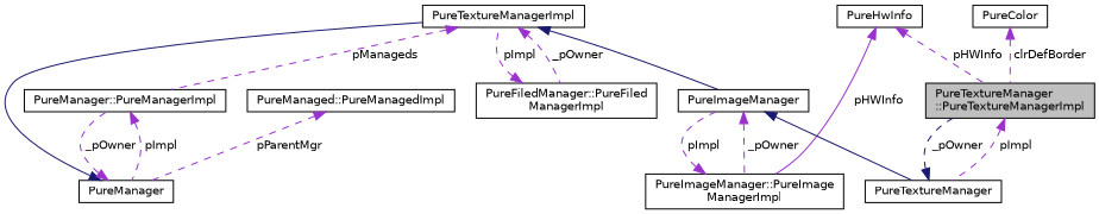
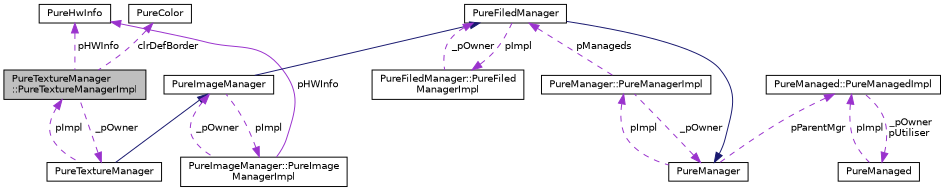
  digraph {
    node [color=black fillcolor=white fontname=Helvetica fontsize=10 shape=record style=filled]
    edge [color=darkorchid3 dir=back fontname=Helvetica fontsize=10 labelfontname=Helvetica labelfontsize=10 style=dashed]
    n1 [fillcolor=grey75 fontcolor=black height=0.2 label="PureTextureManager\l::PureTextureManagerImpl" width=0.4]
    n2 [height=0.2 label=PureTextureManager width=0.4]
    n3 [height=0.2 label=PureHwInfo width=0.4]
    n4 [height=0.2 label="PureImageManager::PureImage\lManagerImpl" width=0.4]
    n5 [height=0.2 label=PureImageManager width=0.4]
-   n6 [height=0.2 label=PureTextureManagerImpl width=0.4]
+   n6 [height=0.2 label=PureFiledManager width=0.4]
    n7 [height=0.2 label="PureFiledManager::PureFiled\lManagerImpl" width=0.4]
    n8 [height=0.2 label="PureManager::PureManagerImpl" width=0.4]
    n9 [height=0.2 label=PureManager width=0.4]
    n10 [height=0.2 label="PureManaged::PureManagedImpl" width=0.4]
+   n11 [height=0.2 label=PureManaged width=0.4]
    n12 [height=0.2 label=PureColor width=0.4]
    n1 -> n2 [label=" pImpl"]
-   n2 -> n1 [color=midnightblue label=" _pOwner"]
+   n2 -> n1 [label=" _pOwner"]
    n3 -> n1 [label=" pHWInfo"]
    n3 -> n4 [label=" pHWInfo" style=solid]
    n4 -> n5 [label=" pImpl"]
    n5 -> n2 [color=midnightblue style=solid]
    n5 -> n4 [label=" _pOwner"]
    n6 -> n5 [color=midnightblue style=solid]
    n6 -> n7 [label=" _pOwner"]
    n6 -> n8 [label=" pManageds"]
    n7 -> n6 [label=" pImpl"]
    n8 -> n9 [label=" pImpl"]
    n9 -> n6 [color=midnightblue style=solid]
    n9 -> n8 [label=" _pOwner"]
    n10 -> n9 [label=" pParentMgr"]
+   n10 -> n11 [label=" pImpl"]
+   n11 -> n10 [label=" _pOwner\npUtiliser"]
    n12 -> n1 [label=" clrDefBorder"]
  }
